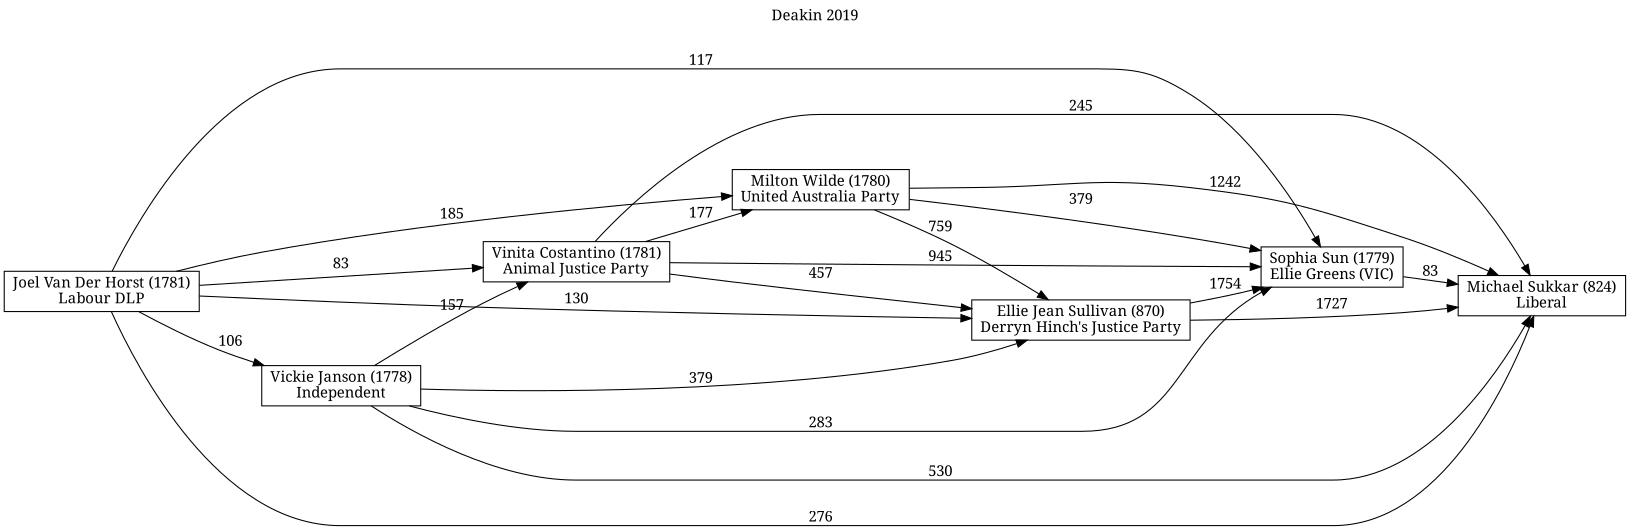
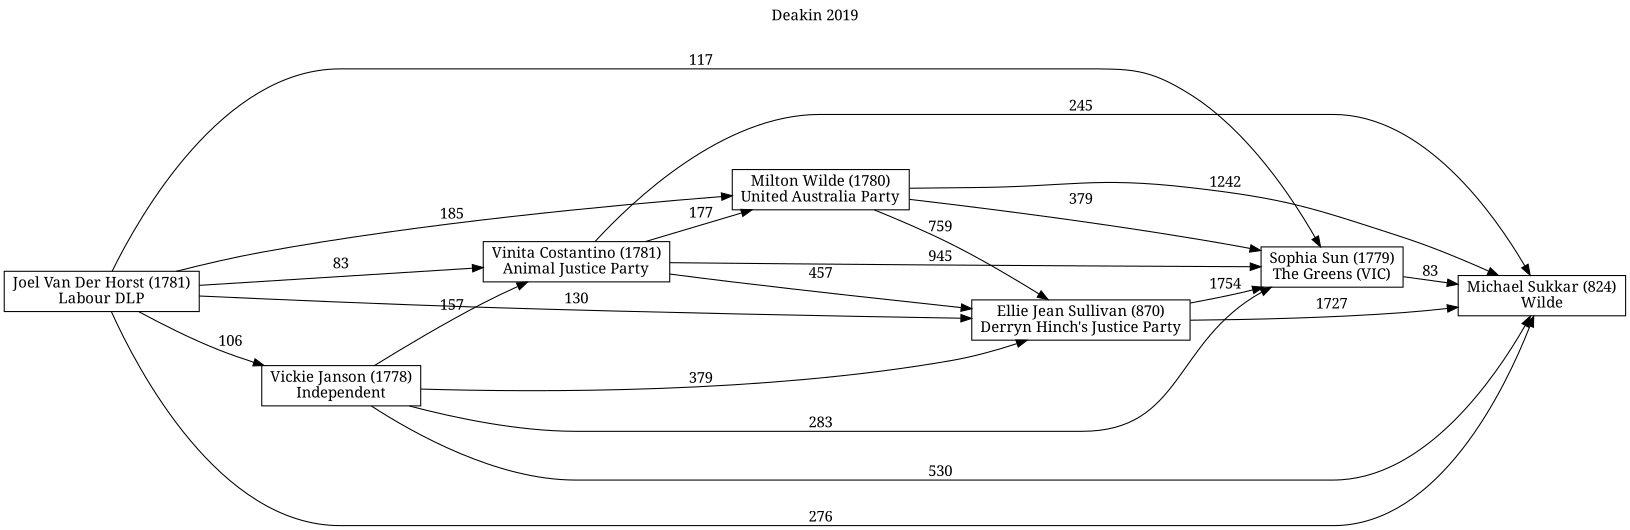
  digraph {
    fontname="Noto Serif"
    label="Deakin 2019"
    labelloc=t
    mclimit=10
    rankdir=LR
    node [fontname="Noto Serif" shape=box]
    edge [fontname="Noto Serif"]
-   n1 [label="Michael Sukkar (824)\nLiberal"]
-   n2 [label="Sophia Sun (1779)\nEllie Greens (VIC)"]
+   n1 [label="Michael Sukkar (824)\nWilde"]
+   n2 [label="Sophia Sun (1779)\nThe Greens (VIC)"]
    n3 [label="Ellie Jean Sullivan (870)\nDerryn Hinch's Justice Party"]
    n4 [label="Milton Wilde (1780)\nUnited Australia Party"]
    n5 [label="Vinita Costantino (1781)\nAnimal Justice Party"]
    n6 [label="Vickie Janson (1778)\nIndependent"]
    n7 [label="Joel Van Der Horst (1781)\nLabour DLP"]
    n2 -> n1 [label=83]
    n3 -> n1 [label=1727]
    n3 -> n2 [label=1754]
    n4 -> n1 [label=1242]
    n4 -> n2 [label=379]
    n4 -> n3 [label=759]
    n5 -> n1 [label=245]
    n5 -> n2 [label=945]
    n5 -> n3 [label=457]
    n5 -> n4 [label=177]
    n6 -> n1 [label=530]
    n6 -> n2 [label=283]
    n6 -> n3 [label=379]
    n6 -> n5 [label=157]
    n7 -> n1 [label=276]
    n7 -> n2 [label=117]
    n7 -> n3 [label=130]
    n7 -> n4 [label=185]
    n7 -> n5 [label=83]
    n7 -> n6 [label=106]
  }
